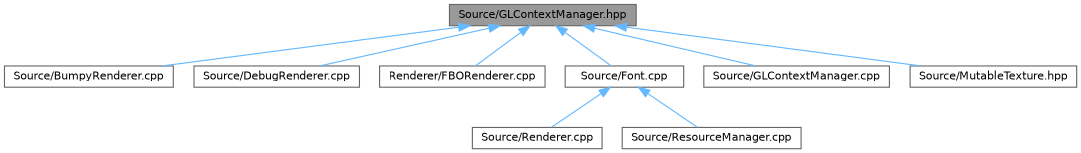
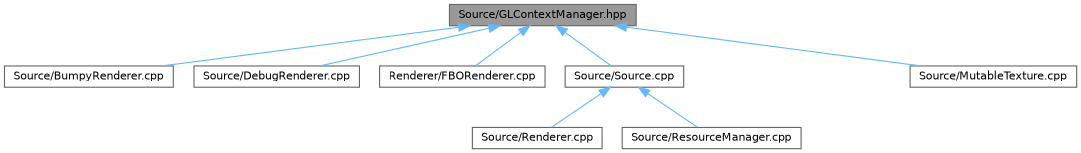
  digraph {
    node [color=grey40 fillcolor=white fontname=Helvetica fontsize=10 shape=box style=filled]
    edge [color=steelblue1 dir=back fontname=Helvetica fontsize=10 labelfontname=Helvetica labelfontsize=10 style=solid]
    n1 [color=gray40 fillcolor=grey60 fontcolor=black height=0.2 label="Source/GLContextManager.hpp" width=0.4]
    n2 [height=0.2 label="Source/BumpyRenderer.cpp" width=0.4]
    n3 [height=0.2 label="Source/DebugRenderer.cpp" width=0.4]
    n4 [height=0.2 label="Renderer/FBORenderer.cpp" width=0.4]
-   n5 [height=0.2 label="Source/Font.cpp" width=0.4]
-   n6 [height=0.2 label="Source/GLContextManager.cpp" width=0.4]
-   n7 [height=0.2 label="Source/MutableTexture.hpp" width=0.4]
+   n5 [height=0.2 label="Source/Source.cpp" width=0.4]
+   n7 [height=0.2 label="Source/MutableTexture.cpp" width=0.4]
    n8 [height=0.2 label="Source/Renderer.cpp" width=0.4]
    n9 [height=0.2 label="Source/ResourceManager.cpp" width=0.4]
    n1 -> n2
    n1 -> n3
    n1 -> n4
    n1 -> n5
-   n1 -> n6
    n1 -> n7
    n5 -> n8
    n5 -> n9
  }
